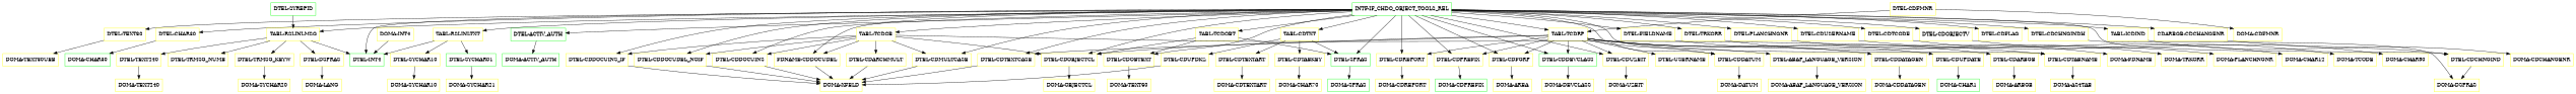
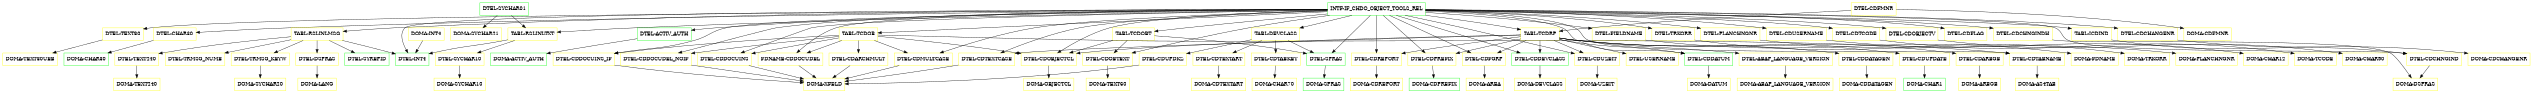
  digraph {
    node [color=yellow shape=box]
    "INTF-IF_CHDO_OBJECT_TOOLS_REL" [color=green]
    "DTEL-TEXT80"
    "DTEL-CHAR30"
    "DTEL-INT4" [color=green]
    "DTEL-ACTIV_AUTH" [color=green]
    "TABL-TCDOB"
    "DTEL-CDDOCUINS_IF"
    "DTEL-CDDOCUDEL_NOIF"
    "DTEL-CDDOCUINS"
    n10 [label="FDNAME-CDDOCUDEL"]
    "DTEL-CDMULTCASE"
    "DTEL-CDTABNAME"
    "DTEL-CDOBJECTCL"
    "TABL-TCDOBT"
    "DTEL-CDOBTEXT"
    "DTEL-SPRAS" [color=green]
    "TABL-RSLINLMSG"
    "TABL-RSLINLTXT"
    "DTEL-FIELDNAME"
    "DTEL-CDREPORT"
    "DTEL-CDPREFIX"
    "DTEL-CDFGRP"
    "DTEL-TRKORR"
    "TABL-TCDRP"
    "DTEL-CDDEVCLASS" [color=green]
    "DTEL-CDTEXTCASE"
    "DTEL-CDUZEIT"
-   "DTEL-CDDATUM"
+   "DTEL-CDDATUM" [color=green]
    "DTEL-PLANCHNGNR"
    "DTEL-CDUSERNAME"
    "DTEL-CDTCODE"
    "DTEL-CDOBJECTV"
    "DTEL-CDFLAG"
    "DTEL-CDCHNGINDH"
-   "DTEL-CDCHANGENR" [label="CDARBGB-CDCHANGENR"]
+   "DTEL-CDCHANGENR"
    "TABL-ICDIND"
    "DTEL-CDCHNGIND"
-   "TABL-CDTXT"
+   "TABL-CDTXT" [label="TABL-DEVCLASS"]
    "DOMA-TEXT80UEB"
    "DOMA-CHAR30" [color=green]
    "DOMA-ACTIV_AUTH" [color=green]
    "DTEL-CDARCHMULT"
    "DOMA-XFELD"
    "DOMA-AS4TAB"
    "DOMA-OBJECTCL"
    "DOMA-TEXT60"
    "DOMA-SPRAS" [color=green]
    "DTEL-TEXT240"
    "DTEL-TRMSG_NUMB"
    "DTEL-TRMSG_KEYW"
    "DTEL-DSPRAS"
    "DTEL-SYREPID" [color=green]
    "DTEL-SYCHAR10"
    "DTEL-SYCHAR01" [color=green]
    "DOMA-FDNAME"
    "DOMA-CDREPORT"
    "DOMA-CDPREFIX" [color=green]
    "DOMA-AREA"
    "DOMA-TRKORR"
    "DTEL-USERNAME"
    "DTEL-ABAP_LANGUAGE_VERSION"
    "DTEL-CDDATAGEN"
    "DTEL-CDUPDATE"
    "DTEL-CDARBGB"
    "DOMA-DEVCLASS"
    "DOMA-UZEIT"
    "DOMA-DATUM"
    "DOMA-PLANCHNGNR"
    "DOMA-CHAR12"
    "DOMA-TCODE"
    "DOMA-CHAR90"
    n72 [label="DOMA-DSPRAS"]
    "DOMA-CDCHANGENR"
    "DTEL-CDUPDKZ"
    "DTEL-CDTEXTART"
    "DTEL-CDTABKEY"
    "DOMA-INT4"
    "DOMA-TEXT240"
    "DOMA-SYCHAR20"
    "DOMA-LANG"
    "DOMA-SYCHAR10"
    n82 [label="DOMA-SYCHAR21"]
    "DOMA-ABAP_LANGUAGE_VERSION"
    "DOMA-CDDATAGEN"
    "DOMA-CHAR1" [color=green]
    "DTEL-CDFMNR"
    "DOMA-CDFMNR"
    "DOMA-ARBGB"
    "DOMA-CDTEXTART"
    "DOMA-CHAR70"
    "INTF-IF_CHDO_OBJECT_TOOLS_REL" -> "DTEL-TEXT80"
    "INTF-IF_CHDO_OBJECT_TOOLS_REL" -> "DTEL-CHAR30"
    "INTF-IF_CHDO_OBJECT_TOOLS_REL" -> "DTEL-INT4"
    "INTF-IF_CHDO_OBJECT_TOOLS_REL" -> "DTEL-ACTIV_AUTH"
    "INTF-IF_CHDO_OBJECT_TOOLS_REL" -> "TABL-TCDOB"
    "INTF-IF_CHDO_OBJECT_TOOLS_REL" -> "DTEL-CDDOCUINS_IF"
    "INTF-IF_CHDO_OBJECT_TOOLS_REL" -> "DTEL-CDDOCUDEL_NOIF"
    "INTF-IF_CHDO_OBJECT_TOOLS_REL" -> "DTEL-CDDOCUINS"
    "INTF-IF_CHDO_OBJECT_TOOLS_REL" -> n10
    "INTF-IF_CHDO_OBJECT_TOOLS_REL" -> "DTEL-CDMULTCASE"
    "INTF-IF_CHDO_OBJECT_TOOLS_REL" -> "DTEL-CDTABNAME"
    "INTF-IF_CHDO_OBJECT_TOOLS_REL" -> "DTEL-CDOBJECTCL"
    "INTF-IF_CHDO_OBJECT_TOOLS_REL" -> "TABL-TCDOBT"
    "INTF-IF_CHDO_OBJECT_TOOLS_REL" -> "DTEL-CDOBTEXT"
    "INTF-IF_CHDO_OBJECT_TOOLS_REL" -> "DTEL-SPRAS"
    "INTF-IF_CHDO_OBJECT_TOOLS_REL" -> "TABL-RSLINLMSG"
    "INTF-IF_CHDO_OBJECT_TOOLS_REL" -> "TABL-RSLINLTXT"
    "INTF-IF_CHDO_OBJECT_TOOLS_REL" -> "DTEL-FIELDNAME"
    "INTF-IF_CHDO_OBJECT_TOOLS_REL" -> "DTEL-CDREPORT"
    "INTF-IF_CHDO_OBJECT_TOOLS_REL" -> "DTEL-CDPREFIX"
    "INTF-IF_CHDO_OBJECT_TOOLS_REL" -> "DTEL-CDFGRP"
    "INTF-IF_CHDO_OBJECT_TOOLS_REL" -> "DTEL-TRKORR"
    "INTF-IF_CHDO_OBJECT_TOOLS_REL" -> "TABL-TCDRP"
    "INTF-IF_CHDO_OBJECT_TOOLS_REL" -> "DTEL-CDDEVCLASS"
    "INTF-IF_CHDO_OBJECT_TOOLS_REL" -> "DTEL-CDTEXTCASE"
    "INTF-IF_CHDO_OBJECT_TOOLS_REL" -> "DTEL-CDUZEIT"
    "INTF-IF_CHDO_OBJECT_TOOLS_REL" -> "DTEL-CDDATUM"
    "INTF-IF_CHDO_OBJECT_TOOLS_REL" -> "DTEL-PLANCHNGNR"
    "INTF-IF_CHDO_OBJECT_TOOLS_REL" -> "DTEL-CDUSERNAME"
    "INTF-IF_CHDO_OBJECT_TOOLS_REL" -> "DTEL-CDTCODE"
    "INTF-IF_CHDO_OBJECT_TOOLS_REL" -> "DTEL-CDOBJECTV"
    "INTF-IF_CHDO_OBJECT_TOOLS_REL" -> "DTEL-CDFLAG"
    "INTF-IF_CHDO_OBJECT_TOOLS_REL" -> "DTEL-CDCHNGINDH"
    "INTF-IF_CHDO_OBJECT_TOOLS_REL" -> "DTEL-CDCHANGENR"
    "INTF-IF_CHDO_OBJECT_TOOLS_REL" -> "TABL-ICDIND"
    "INTF-IF_CHDO_OBJECT_TOOLS_REL" -> "DTEL-CDCHNGIND"
    "INTF-IF_CHDO_OBJECT_TOOLS_REL" -> "TABL-CDTXT"
    "DTEL-TEXT80" -> "DOMA-TEXT80UEB"
    "DTEL-CHAR30" -> "DOMA-CHAR30"
    "DTEL-ACTIV_AUTH" -> "DOMA-ACTIV_AUTH"
    "TABL-TCDOB" -> "DTEL-CDDOCUINS_IF"
    "TABL-TCDOB" -> "DTEL-CDDOCUDEL_NOIF"
    "TABL-TCDOB" -> "DTEL-CDDOCUINS"
    "TABL-TCDOB" -> n10
    "TABL-TCDOB" -> "DTEL-CDMULTCASE"
    "TABL-TCDOB" -> "DTEL-CDTABNAME"
    "TABL-TCDOB" -> "DTEL-CDOBJECTCL"
    "TABL-TCDOB" -> "DTEL-CDARCHMULT"
    "DTEL-CDDOCUINS_IF" -> "DOMA-XFELD"
    "DTEL-CDDOCUDEL_NOIF" -> "DOMA-XFELD"
    "DTEL-CDDOCUINS" -> "DOMA-XFELD"
    n10 -> "DOMA-XFELD"
    "DTEL-CDMULTCASE" -> "DOMA-XFELD"
    "DTEL-CDTABNAME" -> "DOMA-AS4TAB"
    "DTEL-CDOBJECTCL" -> "DOMA-OBJECTCL"
    "TABL-TCDOBT" -> "DTEL-CDOBJECTCL"
    "TABL-TCDOBT" -> "DTEL-CDOBTEXT"
    "TABL-TCDOBT" -> "DTEL-SPRAS"
    "DTEL-CDOBTEXT" -> "DOMA-TEXT60"
    "DTEL-SPRAS" -> "DOMA-SPRAS"
    "TABL-RSLINLMSG" -> "DTEL-INT4"
    "TABL-RSLINLMSG" -> "DTEL-TEXT240"
    "TABL-RSLINLMSG" -> "DTEL-TRMSG_NUMB"
    "TABL-RSLINLMSG" -> "DTEL-TRMSG_KEYW"
    "TABL-RSLINLMSG" -> "DTEL-DSPRAS"
-   "DTEL-SYREPID" -> "TABL-RSLINLMSG"
+   "TABL-RSLINLMSG" -> "DTEL-SYREPID"
    "TABL-RSLINLTXT" -> "DTEL-INT4"
    "TABL-RSLINLTXT" -> "DTEL-SYCHAR10"
-   "TABL-RSLINLTXT" -> "DTEL-SYCHAR01"
+   "DTEL-SYCHAR01" -> "TABL-RSLINLTXT"
    "DTEL-FIELDNAME" -> "DOMA-FDNAME"
    "DTEL-CDREPORT" -> "DOMA-CDREPORT"
    "DTEL-CDPREFIX" -> "DOMA-CDPREFIX"
    "DTEL-CDFGRP" -> "DOMA-AREA"
    "DTEL-TRKORR" -> "DOMA-TRKORR"
    "TABL-TCDRP" -> "DTEL-CDOBJECTCL"
    "TABL-TCDRP" -> "DTEL-CDREPORT"
    "TABL-TCDRP" -> "DTEL-CDPREFIX"
    "TABL-TCDRP" -> "DTEL-CDFGRP"
    "TABL-TCDRP" -> "DTEL-CDDEVCLASS"
    "TABL-TCDRP" -> "DTEL-CDTEXTCASE"
    "TABL-TCDRP" -> "DTEL-CDUZEIT"
    "TABL-TCDRP" -> "DTEL-CDDATUM"
    "TABL-TCDRP" -> "DTEL-USERNAME"
    "TABL-TCDRP" -> "DTEL-ABAP_LANGUAGE_VERSION"
    "TABL-TCDRP" -> "DTEL-CDDATAGEN"
    "TABL-TCDRP" -> "DTEL-CDUPDATE"
    "TABL-TCDRP" -> "DTEL-CDARBGB"
    "DTEL-CDDEVCLASS" -> "DOMA-DEVCLASS"
    "DTEL-CDTEXTCASE" -> "DOMA-XFELD"
    "DTEL-CDUZEIT" -> "DOMA-UZEIT"
    "DTEL-CDDATUM" -> "DOMA-DATUM"
    "DTEL-PLANCHNGNR" -> "DOMA-PLANCHNGNR"
    "DTEL-CDUSERNAME" -> "DOMA-CHAR12"
    "DTEL-CDTCODE" -> "DOMA-TCODE"
    "DTEL-CDOBJECTV" -> "DOMA-CHAR90"
    "DTEL-CDCHNGINDH" -> n72
    "DTEL-CDCHANGENR" -> "DOMA-CDCHANGENR"
    "TABL-ICDIND" -> "DTEL-CDCHNGIND"
    "DTEL-CDCHNGIND" -> n72
    "TABL-CDTXT" -> "DTEL-SPRAS"
    "TABL-CDTXT" -> "DTEL-CDUPDKZ"
    "TABL-CDTXT" -> "DTEL-CDTEXTART"
    "TABL-CDTXT" -> "DTEL-CDTABKEY"
    "DTEL-CDARCHMULT" -> "DOMA-XFELD"
    "DTEL-TEXT240" -> "DOMA-TEXT240"
    "DTEL-TRMSG_KEYW" -> "DOMA-SYCHAR20"
    "DTEL-DSPRAS" -> "DOMA-LANG"
    "DTEL-SYCHAR10" -> "DOMA-SYCHAR10"
    "DTEL-SYCHAR01" -> n82
    "DTEL-ABAP_LANGUAGE_VERSION" -> "DOMA-ABAP_LANGUAGE_VERSION"
    "DTEL-CDDATAGEN" -> "DOMA-CDDATAGEN"
    "DTEL-CDUPDATE" -> "DOMA-CHAR1"
    "DTEL-CDARBGB" -> "DOMA-ARBGB"
    "DTEL-CDUPDKZ" -> "DOMA-XFELD"
    "DTEL-CDTEXTART" -> "DOMA-CDTEXTART"
    "DTEL-CDTABKEY" -> "DOMA-CHAR70"
    "DOMA-INT4" -> "DTEL-INT4"
    "DTEL-CDFMNR" -> "TABL-TCDRP"
    "DTEL-CDFMNR" -> "DOMA-CDFMNR"
  }
